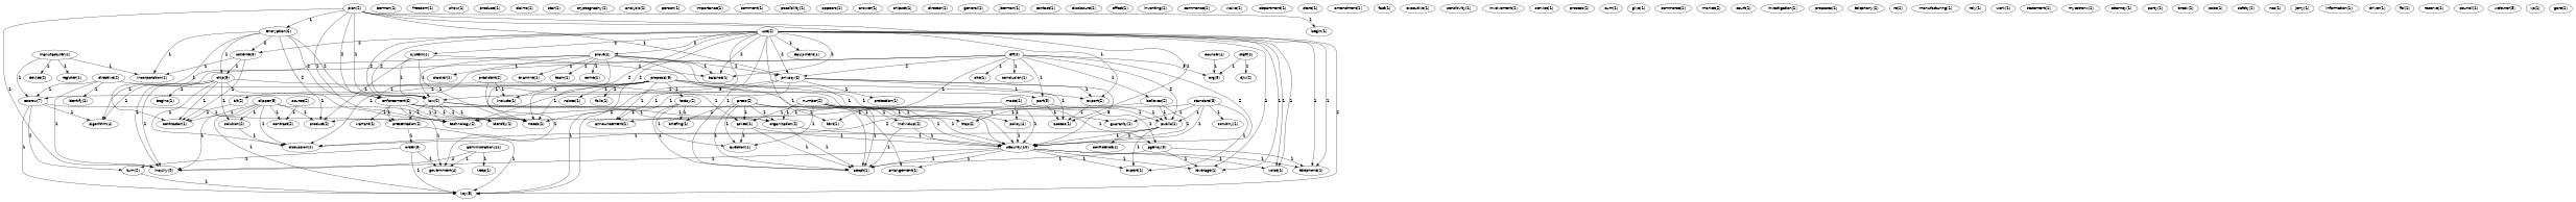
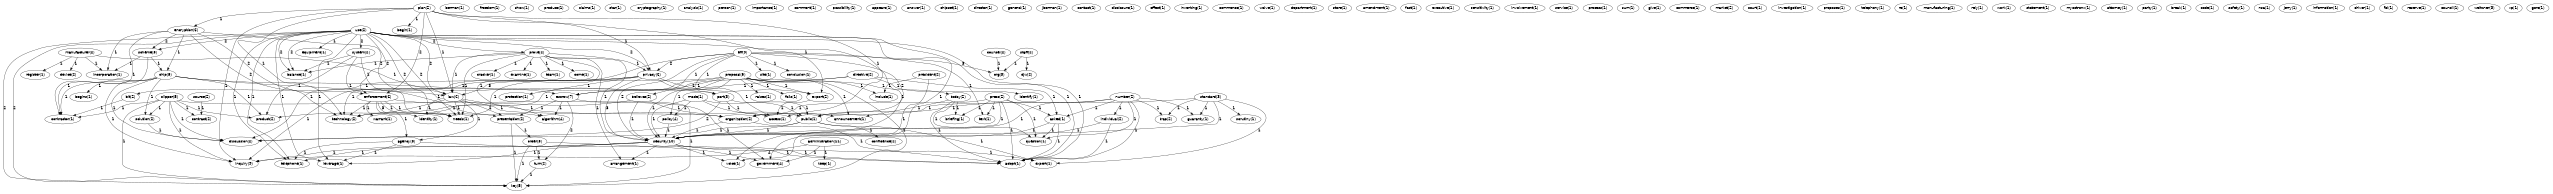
  digraph {
    fontname="DejaVu Sans"
    node [fontname="DejaVu Sans"]
    edge [fontname="DejaVu Sans"]
    n1 [label="manufacturer(2)"]
    n2 [label="escrow(7)"]
    n3 [label="register(1)"]
    n4 [label="device(2)"]
    n5 [label="incorporation(1)"]
    n6 [label="key(5)"]
    n7 [label="presentation(2)"]
    n8 [label="algorithm(4)"]
    n9 [label="turn(2)"]
    n10 [label="order(3)"]
    n11 [label="berman(1)"]
    n12 [label="freedom(1)"]
    n13 [label="show(1)"]
    n14 [label="plan(2)"]
    n15 [label="encryption(6)"]
    n16 [label="enforcement(6)"]
    n17 [label="privacy(6)"]
    n18 [label="law(6)"]
    n19 [label="begin(1)"]
    n20 [label="technology(2)"]
    n21 [label="export(2)"]
    n22 [label="access(1)"]
    n23 [label="inquiry(9)"]
    n24 [label="scheme(3)"]
    n25 [label="chip(5)"]
    n26 [label="contractor(1)"]
    n27 [label="organization(2)"]
    n28 [label="needs(1)"]
    n29 [label="warrant(1)"]
    n30 [label="identity(1)"]
    n31 [label="agency(3)"]
    n32 [label="security(10)"]
    n33 [label="protection(1)"]
    n34 [label="discussion(2)"]
    n35 [label="part(3)"]
    n36 [label="product(2)"]
    n37 [label="begins(1)"]
    n38 [label="solution(2)"]
    n39 [label="adopt(1)"]
    n40 [label="telephone(1)"]
    n41 [label="leverage(1)"]
    n42 [label="expert(1)"]
    n43 [label="voice(1)"]
    n44 [label="arrangement(1)"]
    n45 [label="produce(1)"]
    n46 [label="standard(3)"]
    n47 [label="scrutiny(1)"]
    n48 [label="trap(2)"]
    n49 [label="guaranty(1)"]
    n50 [label="public(1)"]
    n51 [label="confidence(2)"]
    n52 [label="number(2)"]
    n53 [label="individual(2)"]
    n54 [label="asked(1)"]
    n55 [label="question(1)"]
    n56 [label="claims(1)"]
    n57 [label="star(1)"]
    n58 [label="cryptography(1)"]
    n59 [label="analysis(1)"]
    n60 [label="person(1)"]
    n61 [label="importance(1)"]
    n62 [label="comment(1)"]
    n63 [label="possibility(1)"]
    n64 [label="appears(1)"]
    n65 [label="answer(1)"]
    n66 [label="chipset(1)"]
    n67 [label="director(1)"]
    n68 [label="general(1)"]
    n69 [label="use(2)"]
    n70 [label="prove(2)"]
    n71 [label="system(2)"]
    n72 [label="equipment(1)"]
    n73 [label="balance(1)"]
    n74 [label="examine(1)"]
    n75 [label="team(1)"]
    n76 [label="come(1)"]
    n77 [label="cracker(1)"]
    n78 [label="jberman(1)"]
    n79 [label="contact(1)"]
    n80 [label="disclosure(1)"]
    n81 [label="effect(1)"]
    n82 [label="inventing(1)"]
    n83 [label="commence(1)"]
    n84 [label="government(4)"]
    n85 [label="eff(9)"]
    n86 [label="site(1)"]
    n87 [label="conclusion(1)"]
    n88 [label="believes(2)"]
    n89 [label="org(3)"]
    n90 [label="text(1)"]
    n91 [label="waive(1)"]
    n92 [label="department(1)"]
    n93 [label="made(1)"]
    n94 [label="policy(4)"]
    n95 [label="announcement(1)"]
    n96 [label="store(1)"]
    n97 [label="directive(2)"]
    n98 [label="identify(1)"]
    n99 [label="amendment(1)"]
    n100 [label="fact(1)"]
    n101 [label="source(2)"]
    n102 [label="contract(2)"]
    n103 [label="proposal(5)"]
    n104 [label="raises(1)"]
    n105 [label="bit(2)"]
    n106 [label="today(2)"]
    n107 [label="include(1)"]
    n108 [label="fails(1)"]
    n109 [label="briefing(1)"]
    n110 [label="executive(1)"]
    n111 [label="sensitivity(1)"]
    n112 [label="staff(2)"]
    n113 [label="djw(2)"]
    n114 [label="involvement(1)"]
    n115 [label="service(1)"]
    n116 [label="process(1)"]
    n117 [label="press(2)"]
    n118 [label="sum(1)"]
-   n119 [label="counsel(4)"]
+   n119 [label="counsel(2)"]
    n120 [label="give(1)"]
    n121 [label="commerce(1)"]
    n122 [label="market(2)"]
    n123 [label="court(1)"]
    n124 [label="investigation(1)"]
    n125 [label="proposes(1)"]
    n126 [label="telephony(1)"]
    n127 [label="re(1)"]
    n128 [label="manufacturing(1)"]
    n129 [label="rely(1)"]
    n130 [label="work(1)"]
    n131 [label="clipper(5)"]
    n132 [label="statement(1)"]
    n133 [label="mycotronx(1)"]
    n134 [label="attorney(1)"]
    n135 [label="party(1)"]
    n136 [label="break(1)"]
    n137 [label="code(1)"]
    n138 [label="safety(1)"]
    n139 [label="nsa(1)"]
    n140 [label="jerry(1)"]
    n141 [label="information(1)"]
    n142 [label="driver(1)"]
    n143 [label="president(2)"]
    n144 [label="fbi(1)"]
    n145 [label="administration(11)"]
    n146 [label="keep(1)"]
    n147 [label="reserve(1)"]
    n148 [label="council(1)"]
    n149 [label="weitzner(3)"]
    n150 [label="vp(1)"]
    n151 [label="gore(1)"]
    n1 -> n2 [label=1]
    n1 -> n3 [label=1]
    n1 -> n4 [label=1]
    n1 -> n5 [label=1]
    n2 -> n6 [label=1]
    n2 -> n7 [label=1]
    n2 -> n8 [label=1]
    n2 -> n9 [label=2]
    n7 -> n6 [label=1]
    n7 -> n10 [label=1]
    n9 -> n6 [label=1]
    n10 -> n6 [label=1]
    n10 -> n9 [label=1]
    n10 -> n84 [label=1]
    n14 -> n15 [label=1]
    n14 -> n16 [label=2]
    n14 -> n17 [label=1]
    n14 -> n18 [label=1]
    n14 -> n19 [label=1]
    n14 -> n20 [label=1]
    n14 -> n21 [label=1]
    n14 -> n22 [label=1]
    n14 -> n23 [label=1]
    n15 -> n5 [label=1]
    n15 -> n16 [label=2]
    n15 -> n18 [label=2]
    n15 -> n20 [label=2]
    n15 -> n24 [label=2]
    n15 -> n25 [label=1]
    n15 -> n26 [label=1]
    n16 -> n7 [label=1]
    n16 -> n20 [label=1]
    n16 -> n27 [label=1]
    n16 -> n28 [label=1]
    n16 -> n29 [label=1]
-   n16 -> n30 [label=1]
+   n16 -> n30 [label=3]
    n16 -> n31 [label=1]
    n17 -> n18 [label=3]
    n17 -> n20 [label=1]
    n17 -> n21 [label=1]
    n17 -> n22 [label=1]
    n17 -> n28 [label=1]
    n17 -> n32 [label=3]
    n17 -> n33 [label=1]
    n18 -> n7 [label=1]
    n18 -> n20 [label=1]
    n18 -> n27 [label=1]
    n18 -> n28 [label=1]
    n18 -> n30 [label=1]
    n18 -> n31 [label=1]
    n21 -> n22 [label=1]
    n24 -> n5 [label=1]
    n24 -> n25 [label=1]
    n24 -> n26 [label=1]
    n25 -> n8 [label=1]
    n25 -> n23 [label=1]
    n25 -> n26 [label=1]
    n25 -> n34 [label=1]
    n25 -> n35 [label=1]
    n25 -> n36 [label=1]
    n25 -> n37 [label=1]
    n25 -> n38 [label=1]
    n27 -> n32 [label=1]
    n27 -> n39 [label=1]
    n31 -> n39 [label=1]
    n31 -> n40 [label=1]
    n31 -> n41 [label=1]
    n32 -> n23 [label=1]
    n32 -> n39 [label=1]
    n32 -> n40 [label=1]
    n32 -> n41 [label=1]
    n32 -> n42 [label=1]
    n32 -> n43 [label=1]
    n32 -> n44 [label=1]
    n35 -> n22 [label=1]
    n35 -> n34 [label=2]
    n35 -> n50 [label=1]
    n38 -> n34 [label=1]
    n46 -> n32 [label=1]
    n46 -> n42 [label=1]
    n46 -> n47 [label=1]
    n46 -> n48 [label=1]
    n46 -> n49 [label=1]
    n46 -> n50 [label=1]
    n50 -> n32 [label=1]
    n50 -> n34 [label=1]
    n50 -> n42 [label=1]
    n50 -> n51 [label=1]
    n52 -> n27 [label=1]
    n52 -> n32 [label=1]
    n52 -> n39 [label=1]
    n52 -> n48 [label=1]
    n52 -> n49 [label=1]
    n52 -> n53 [label=1]
    n52 -> n54 [label=1]
    n52 -> n55 [label=1]
    n53 -> n32 [label=1]
    n53 -> n39 [label=1]
    n54 -> n32 [label=1]
    n54 -> n39 [label=1]
    n54 -> n55 [label=1]
    n69 -> n6 [label=2]
    n69 -> n6 [label=2]
    n69 -> n16 [label=2]
    n69 -> n17 [label=2]
    n69 -> n18 [label=2]
    n69 -> n24 [label=2]
    n69 -> n28 [label=2]
    n69 -> n28 [label=2]
    n69 -> n39 [label=1]
    n69 -> n39 [label=1]
    n69 -> n40 [label=1]
    n69 -> n40 [label=1]
    n69 -> n41 [label=1]
    n69 -> n41 [label=1]
    n69 -> n43 [label=1]
    n69 -> n43 [label=1]
    n69 -> n70 [label=2]
    n69 -> n71 [label=2]
    n69 -> n72 [label=1]
    n69 -> n73 [label=2]
    n69 -> n73 [label=2]
    n70 -> n8 [label=1]
    n70 -> n17 [label=1]
    n70 -> n18 [label=1]
    n70 -> n28 [label=1]
    n70 -> n32 [label=1]
    n70 -> n44 [label=1]
    n70 -> n73 [label=1]
    n70 -> n74 [label=1]
    n70 -> n75 [label=1]
    n70 -> n76 [label=1]
    n70 -> n77 [label=1]
    n71 -> n18 [label=1]
    n71 -> n28 [label=1]
    n71 -> n36 [label=1]
    n71 -> n73 [label=1]
    n85 -> n17 [label=2]
-   n85 -> n23 [label=1]
    n85 -> n32 [label=2]
    n85 -> n34 [label=1]
    n85 -> n35 [label=1]
    n85 -> n50 [label=2]
    n85 -> n86 [label=1]
    n85 -> n87 [label=1]
    n85 -> n88 [label=1]
    n85 -> n89 [label=3]
    n85 -> n90 [label=1]
    n88 -> n32 [label=1]
    n88 -> n36 [label=1]
    n88 -> n50 [label=1]
    n93 -> n32 [label=1]
    n93 -> n50 [label=1]
    n93 -> n94 [label=1]
    n93 -> n95 [label=1]
    n94 -> n32 [label=1]
    n97 -> n2 [label=1]
    n97 -> n23 [label=1]
    n97 -> n54 [label=1]
    n97 -> n98 [label=1]
    n101 -> n102 [label=1]
    n103 -> n2 [label=1]
    n103 -> n6 [label=1]
    n103 -> n20 [label=1]
    n103 -> n21 [label=1]
    n103 -> n32 [label=1]
    n103 -> n94 [label=1]
    n103 -> n95 [label=1]
    n103 -> n104 [label=1]
    n103 -> n105 [label=1]
    n103 -> n106 [label=1]
    n103 -> n107 [label=1]
    n103 -> n108 [label=1]
    n105 -> n26 [label=1]
    n106 -> n39 [label=1]
    n106 -> n55 [label=1]
    n106 -> n95 [label=1]
    n106 -> n109 [label=1]
    n112 -> n89 [label=1]
    n112 -> n113 [label=1]
    n117 -> n27 [label=1]
    n117 -> n32 [label=1]
    n117 -> n39 [label=1]
    n117 -> n54 [label=1]
    n117 -> n55 [label=1]
    n117 -> n90 [label=1]
    n117 -> n109 [label=1]
    n119 -> n89 [label=1]
    n131 -> n6 [label=1]
    n131 -> n23 [label=1]
    n131 -> n26 [label=1]
    n131 -> n34 [label=1]
    n131 -> n36 [label=1]
    n131 -> n38 [label=1]
    n131 -> n84 [label=1]
    n131 -> n102 [label=1]
    n143 -> n84 [label=1]
    n143 -> n107 [label=1]
    n145 -> n23 [label=4]
    n145 -> n84 [label=1]
    n145 -> n146 [label=1]
  }
